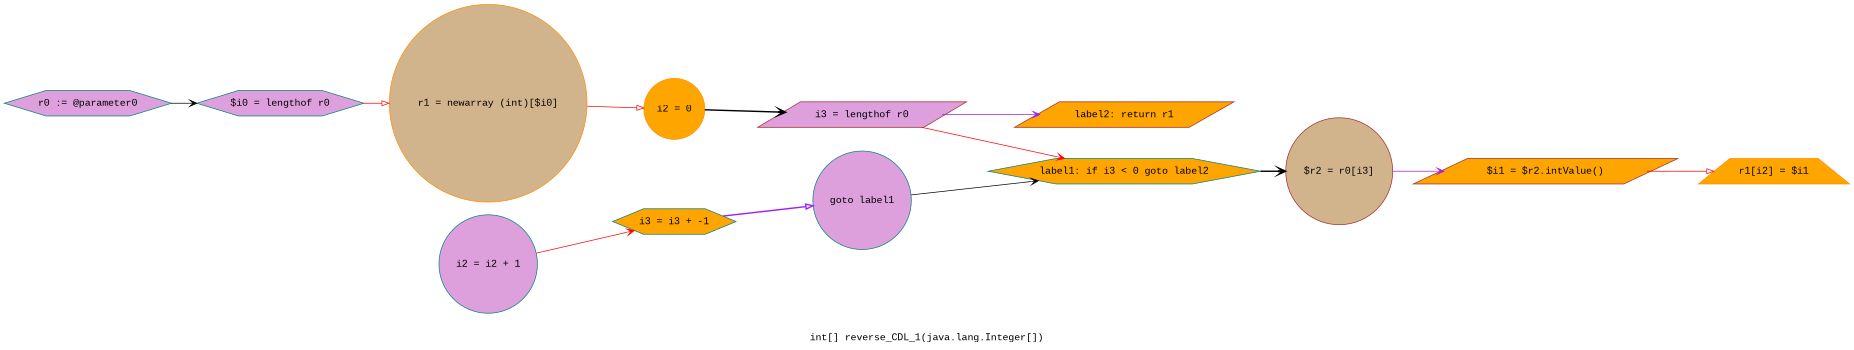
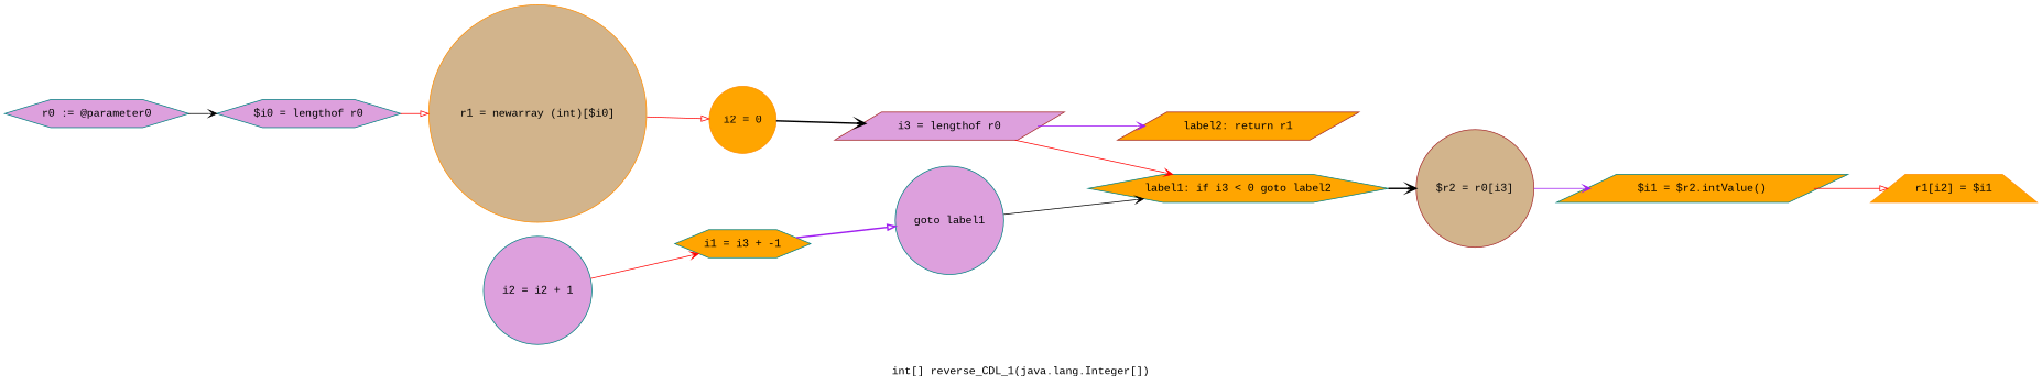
  digraph {
    fontname="Liberation Mono"
    label="int[] reverse_CDL_1(java.lang.Integer[])"
    rankdir=LR
    node [color=teal fillcolor=orange fontname="Liberation Mono" shape=circle style=filled]
    edge [arrowhead=vee color=red fontname="Liberation Mono" style=solid]
    n1 [fillcolor=plum label="r0 := @parameter0" shape=hexagon]
    n2 [fillcolor=plum label="$i0 = lengthof r0" shape=hexagon]
    n3 [color=darkorange fillcolor=tan label="r1 = newarray (int)[$i0]"]
    n4 [color=darkorange label="i2 = 0"]
    n5 [color=brown fillcolor=plum label="i3 = lengthof r0" shape=parallelogram]
    n6 [label="label1: if i3 < 0 goto label2" shape=hexagon]
    n7 [color=brown label="label2: return r1" shape=parallelogram]
    n8 [color=brown fillcolor=tan label="$r2 = r0[i3]"]
-   n9 [color=brown label="$i1 = $r2.intValue()" shape=parallelogram]
+   n9 [label="$i1 = $r2.intValue()" shape=parallelogram]
    n10 [color=darkorange label="r1[i2] = $i1" shape=trapezium]
    n11 [fillcolor=plum label="i2 = i2 + 1"]
-   n12 [label="i3 = i3 + -1" shape=hexagon]
+   n12 [label="i1 = i3 + -1" shape=hexagon]
    n13 [fillcolor=plum label="goto label1"]
    n1 -> n2 [color=black]
    n2 -> n3 [arrowhead=onormal]
    n3 -> n4 [arrowhead=onormal]
    n4 -> n5 [color=black style=bold]
    n5 -> n6
    n5 -> n7 [color=purple]
    n6 -> n8 [color=black style=bold]
    n8 -> n9 [color=purple]
    n9 -> n10 [arrowhead=onormal]
    n11 -> n12
    n12 -> n13 [arrowhead=onormal color=purple style=bold]
    n13 -> n6 [color=black]
  }
